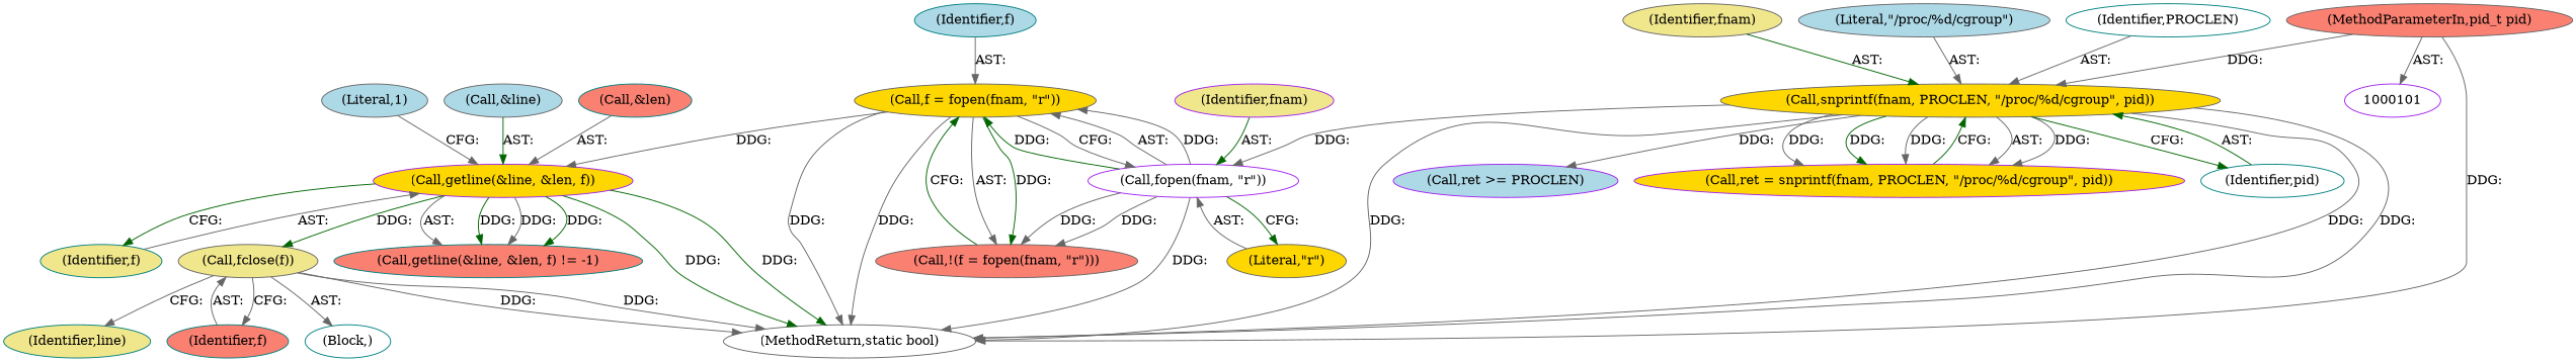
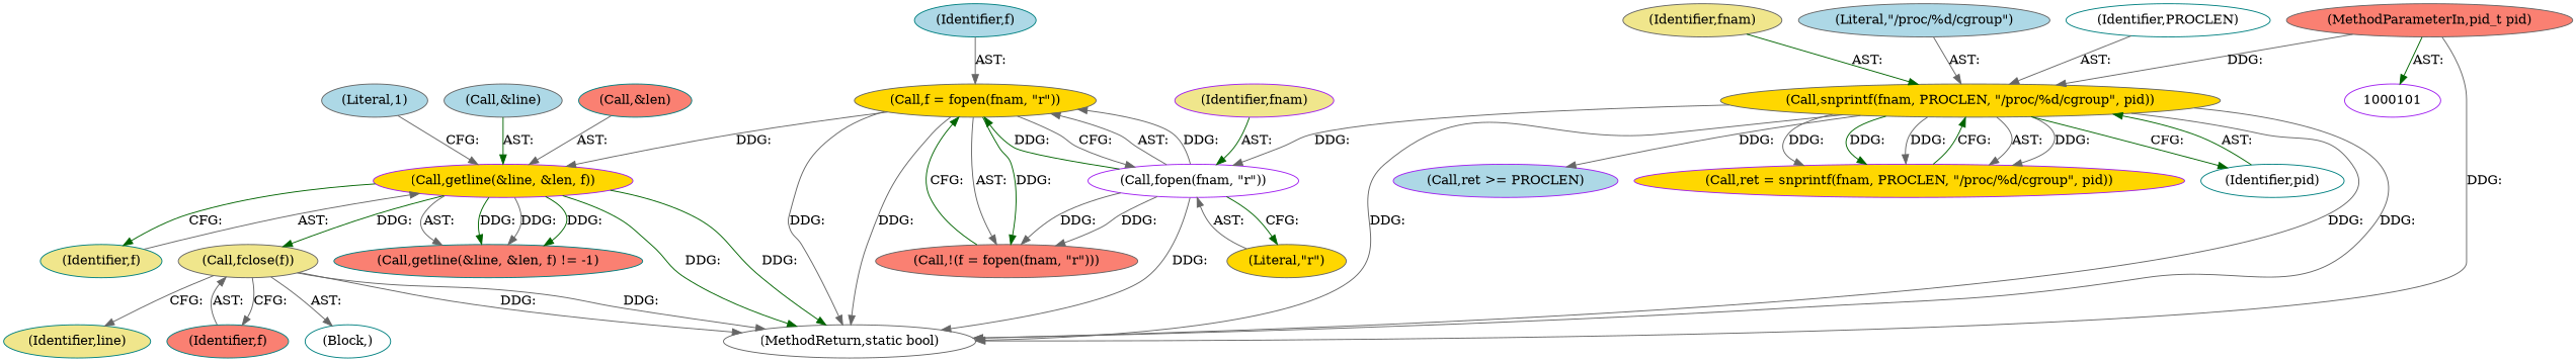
  digraph {
    node [color=gray40 fillcolor=white style=filled]
    edge [color=gray40]
    n1 [fillcolor=khaki label="(Call,fclose(f))"]
    n2 [label="(MethodReturn,static bool)"]
    n3 [color=teal fillcolor=salmon label="(Identifier,f)"]
    n4 [color=teal label="(Block,)"]
    n5 [color=teal fillcolor=khaki label="(Identifier,line)"]
    n6 [color=purple fillcolor=gold label="(Call,getline(&line, &len, f))"]
    n7 [color=teal fillcolor=khaki label="(Identifier,f)"]
    n8 [color=teal fillcolor=salmon label="(Call,getline(&line, &len, f) != -1)"]
    n9 [fillcolor=gold label="(Call,f = fopen(fnam, \"r\"))"]
    n10 [color=purple label="(Call,fopen(fnam, \"r\"))"]
    n11 [fillcolor=salmon label="(Call,!(f = fopen(fnam, \"r\")))"]
    n12 [fillcolor=gold label="(Literal,\"r\")"]
    n13 [fillcolor=gold label="(Call,snprintf(fnam, PROCLEN, \"/proc/%d/cgroup\", pid))"]
    n14 [color=purple fillcolor=lightblue label="(Call,ret >= PROCLEN)"]
    n15 [color=purple fillcolor=gold label="(Call,ret = snprintf(fnam, PROCLEN, \"/proc/%d/cgroup\", pid))"]
    n16 [color=teal label="(Identifier,pid)"]
    n17 [fillcolor=salmon label="(MethodParameterIn,pid_t pid)"]
    1000101 [color=purple]
    n19 [fillcolor=lightblue label="(Literal,1)"]
    n20 [fillcolor=lightblue label="(Call,&line)"]
    n21 [fillcolor=khaki label="(Identifier,fnam)"]
    n22 [fillcolor=lightblue label="(Literal,\"/proc/%d/cgroup\")"]
    n23 [color=purple fillcolor=khaki label="(Identifier,fnam)"]
    n24 [color=teal fillcolor=lightblue label="(Identifier,f)"]
    n25 [color=teal fillcolor=salmon label="(Call,&len)"]
    n26 [color=teal label="(Identifier,PROCLEN)"]
    n1 -> n2 [label="DDG: "]
    n1 -> n2 [label="DDG: "]
    n1 -> n3 [label="CFG: "]
    n1 -> n4 [label="AST: "]
    n1 -> n5 [label="CFG: "]
    n3 -> n1 [label="AST: "]
    n6 -> n1 [color=darkgreen label="DDG: "]
    n6 -> n2 [color=darkgreen label="DDG: "]
    n6 -> n2 [color=darkgreen label="DDG: "]
    n6 -> n7 [color=darkgreen label="CFG: "]
    n6 -> n8 [label="AST: "]
    n6 -> n8 [color=darkgreen label="DDG: "]
    n6 -> n8 [label="DDG: "]
    n6 -> n8 [color=darkgreen label="DDG: "]
    n7 -> n6 [label="AST: "]
    n9 -> n2 [label="DDG: "]
    n9 -> n2 [label="DDG: "]
    n9 -> n6 [label="DDG: "]
    n9 -> n10 [label="CFG: "]
    n9 -> n11 [label="AST: "]
    n9 -> n11 [color=darkgreen label="DDG: "]
    n10 -> n2 [label="DDG: "]
    n10 -> n9 [label="AST: "]
    n10 -> n9 [label="DDG: "]
    n10 -> n9 [color=darkgreen label="DDG: "]
    n10 -> n11 [label="DDG: "]
    n10 -> n11 [label="DDG: "]
    n10 -> n12 [color=darkgreen label="CFG: "]
    n11 -> n9 [color=darkgreen label="CFG: "]
    n12 -> n10 [label="AST: "]
    n13 -> n2 [label="DDG: "]
    n13 -> n2 [label="DDG: "]
    n13 -> n2 [label="DDG: "]
    n13 -> n10 [label="DDG: "]
    n13 -> n14 [label="DDG: "]
    n13 -> n15 [label="AST: "]
    n13 -> n15 [label="DDG: "]
    n13 -> n15 [label="DDG: "]
    n13 -> n15 [color=darkgreen label="DDG: "]
    n13 -> n15 [label="DDG: "]
    n13 -> n16 [color=darkgreen label="CFG: "]
    n15 -> n13 [color=darkgreen label="CFG: "]
    n16 -> n13 [color=darkgreen label="AST: "]
    n17 -> n2 [label="DDG: "]
    n17 -> n13 [label="DDG: "]
-   n17 -> 1000101 [label="AST: "]
+   n17 -> 1000101 [color=darkgreen label="AST: "]
    n19 -> n6 [label="CFG: "]
    n20 -> n6 [color=darkgreen label="AST: "]
    n21 -> n13 [color=darkgreen label="AST: "]
    n22 -> n13 [label="AST: "]
    n23 -> n10 [color=darkgreen label="AST: "]
    n24 -> n9 [label="AST: "]
    n25 -> n6 [label="AST: "]
    n26 -> n13 [label="AST: "]
  }
